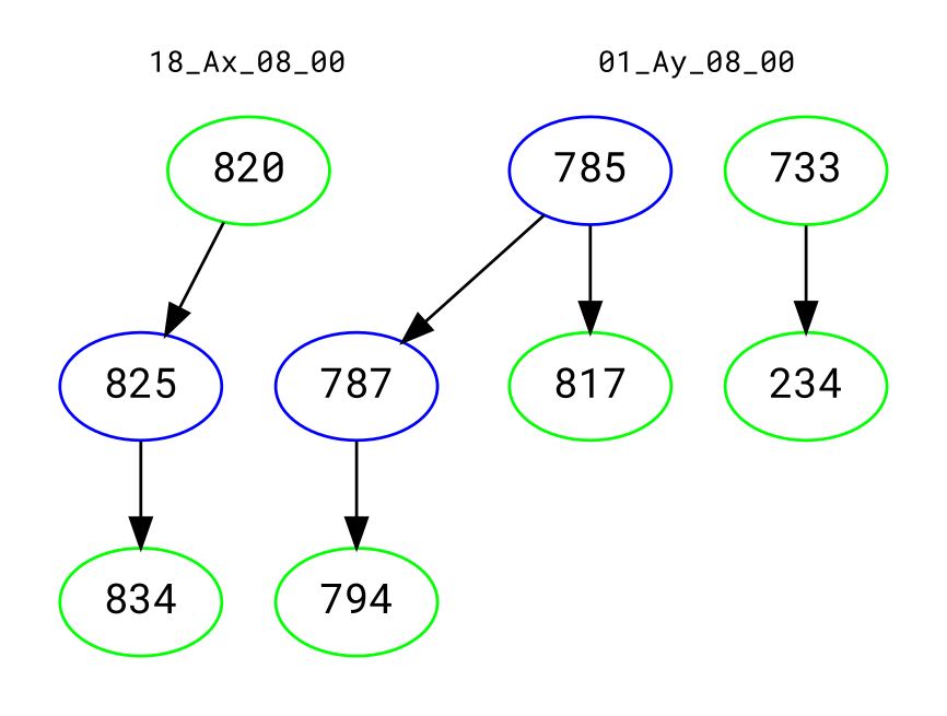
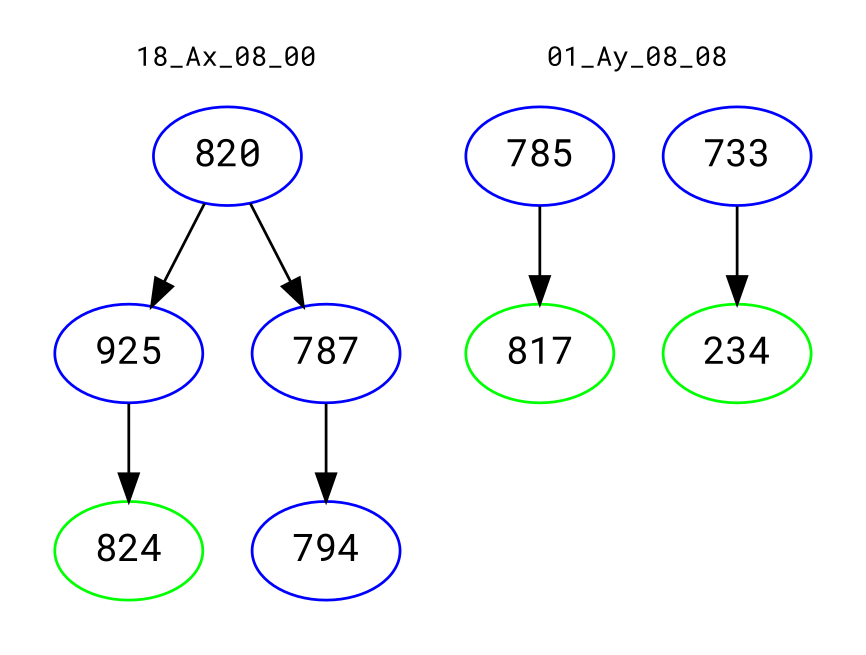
  digraph {
    fontname="Roboto Mono"
    node [color=blue fontname="Roboto Mono"]
    edge [color=black fontname="Roboto Mono"]
-   n1 [color=green label=820]
+   n1 [label=820]
    n2 [label=787]
-   n3 [label=825]
-   n4 [color=green label=794]
-   n5 [color=green label=834]
-   n6 [color=green label=733]
+   n3 [label=925]
+   n4 [label=794]
+   n5 [color=green label=824]
+   n6 [label=733]
    n7 [label=785]
    n8 [color=green label=234]
    n9 [color=green label=817]
    subgraph cluster_1 {
      color=white
      fontsize=10
      label="18_Ax_08_00"
      n1
      n2
      n3
      n4
      n5
    }
    subgraph cluster_2 {
      color=white
      fontsize=10
-     label="01_Ay_08_00"
+     label="01_Ay_08_08"
      n6
      n7
      n8
      n9
    }
-   n7 -> n2
+   n1 -> n2
    n1 -> n3
    n2 -> n4
    n3 -> n5
    n6 -> n8
    n7 -> n9
  }
